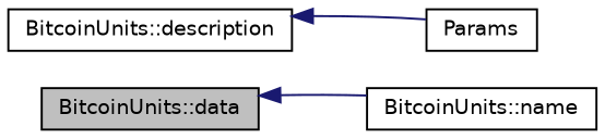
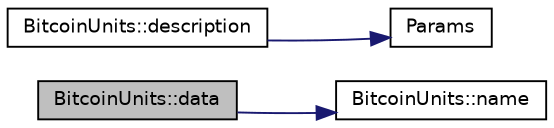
  digraph {
    rankdir=LR
    node [color=black fillcolor=white fontname=Helvetica fontsize=10 shape=record style=filled]
    edge [color=midnightblue fontname=Helvetica fontsize=10 labelfontname=Helvetica labelfontsize=10 style=solid]
    n1 [fillcolor=grey75 fontcolor=black height=0.2 label="BitcoinUnits::data" width=0.4]
    n2 [height=0.2 label="BitcoinUnits::name" width=0.4]
    n3 [height=0.2 label="BitcoinUnits::description" width=0.4]
    n4 [height=0.2 label=Params width=0.4]
-   n2 -> n1
-   n4 -> n3
+   n1 -> n2
+   n3 -> n4
  }
